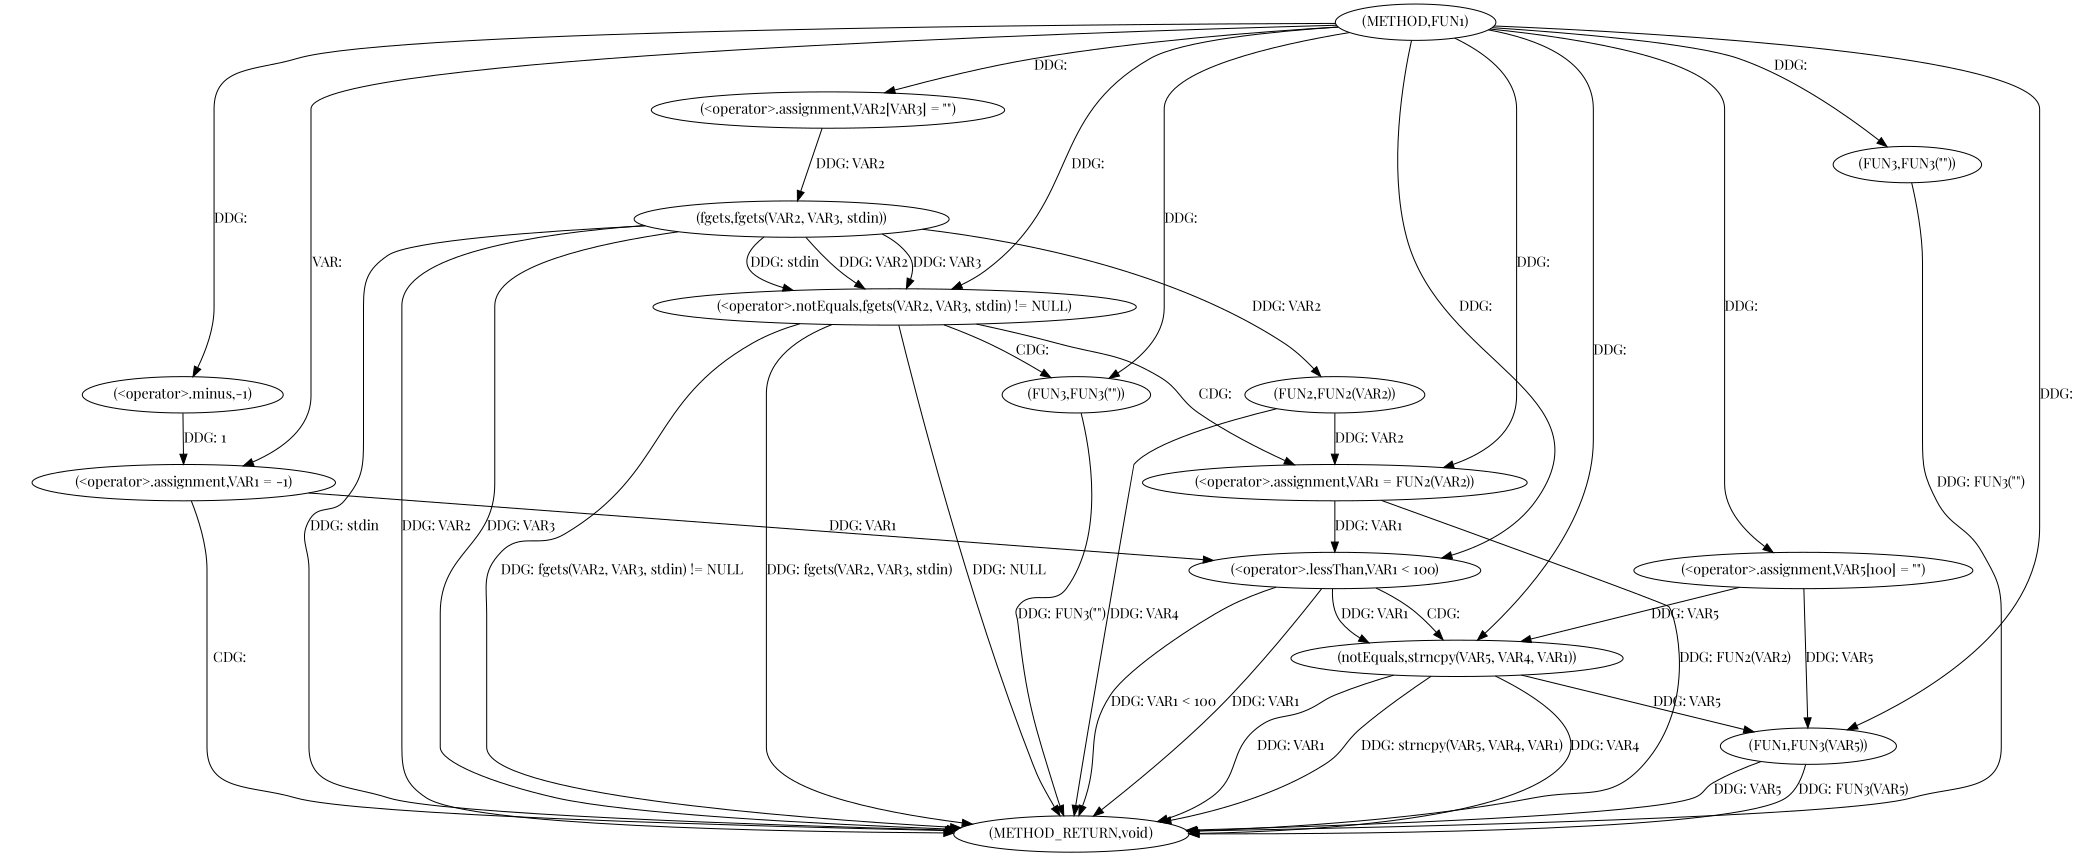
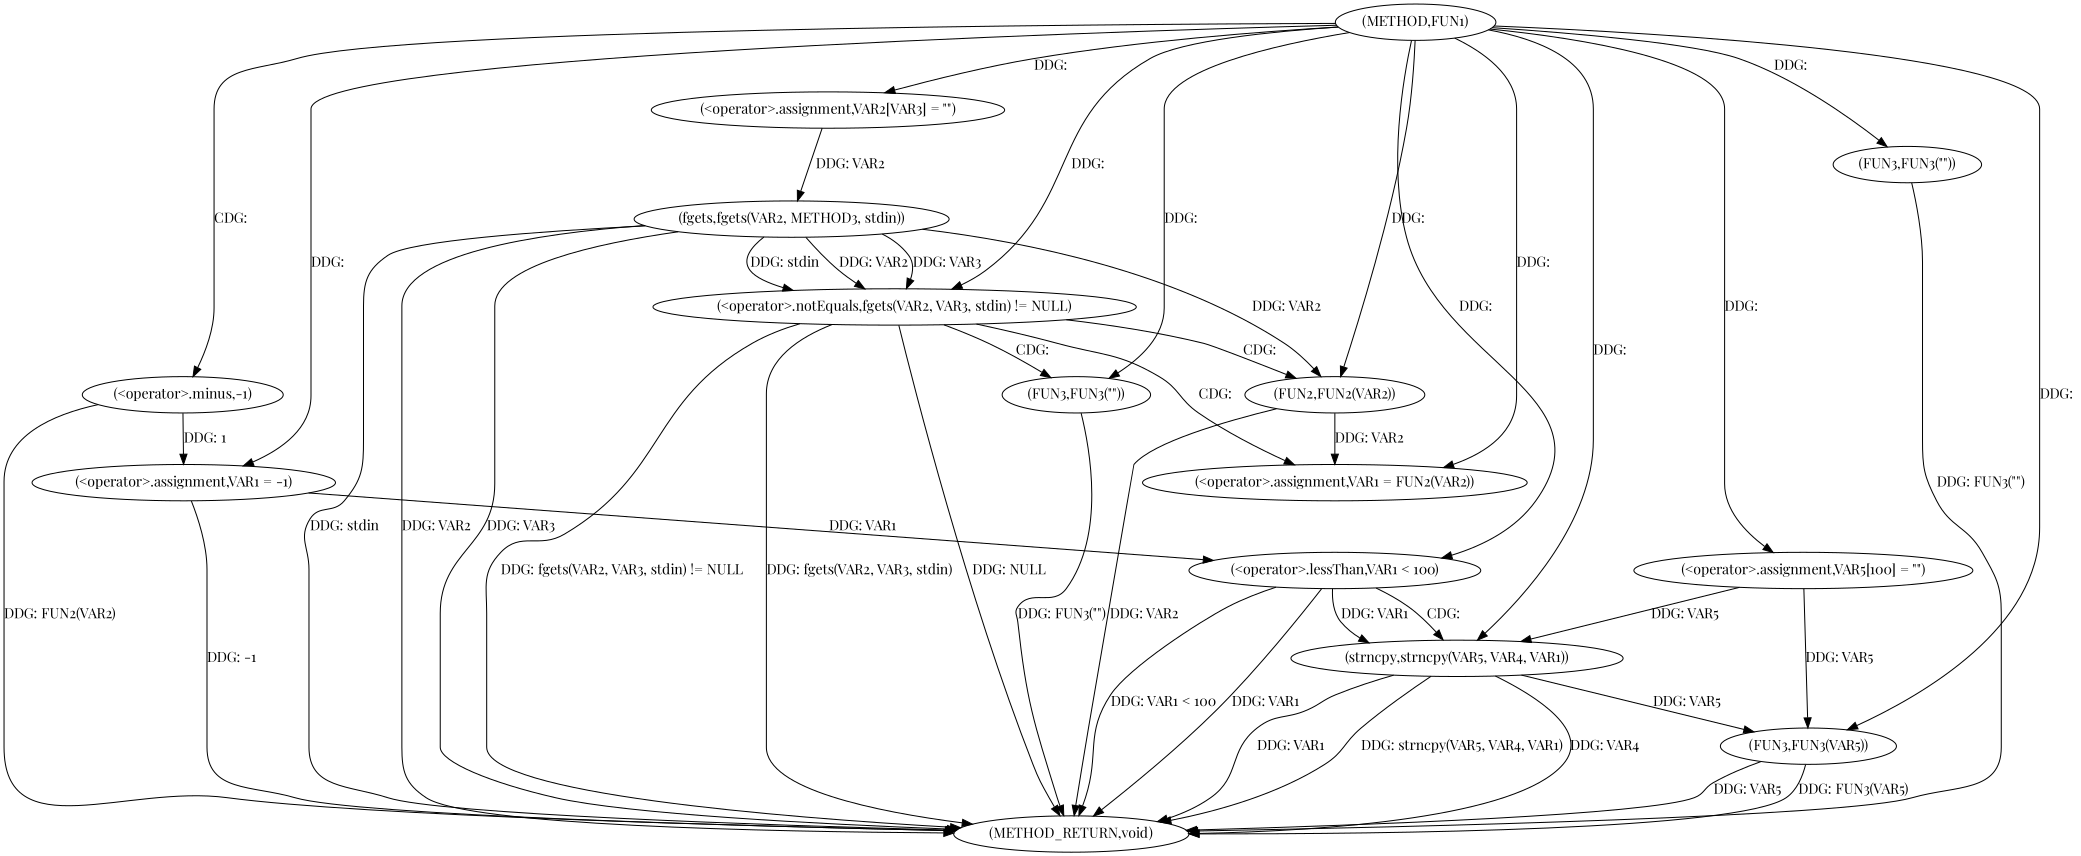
  digraph {
    fontname="Playfair Display"
    node [fontname="Playfair Display"]
    edge [fontname="Playfair Display"]
    n1 [label="(METHOD,FUN1)"]
    n2 [label="(<operator>.assignment,VAR1 = -1)"]
    n3 [label="(<operator>.minus,-1)"]
    n4 [label="(<operator>.assignment,VAR2[VAR3] = \"\")"]
    n5 [label="(<operator>.notEquals,fgets(VAR2, VAR3, stdin) != NULL)"]
    n6 [label="(<operator>.assignment,VAR1 = FUN2(VAR2))"]
    n7 [label="(FUN2,FUN2(VAR2))"]
    n8 [label="(FUN3,FUN3(\"\"))"]
    n9 [label="(FUN3,FUN3(\"\"))"]
    n10 [label="(<operator>.assignment,VAR5[100] = \"\")"]
    n11 [label="(<operator>.lessThan,VAR1 < 100)"]
-   n12 [label="(notEquals,strncpy(VAR5, VAR4, VAR1))"]
-   n13 [label="(FUN1,FUN3(VAR5))"]
+   n12 [label="(strncpy,strncpy(VAR5, VAR4, VAR1))"]
+   n13 [label="(FUN3,FUN3(VAR5))"]
    n14 [label="(METHOD_RETURN,void)"]
-   n15 [label="(fgets,fgets(VAR2, VAR3, stdin))"]
-   n1 -> n2 [label="VAR: "]
-   n1 -> n3 [label="DDG: "]
+   n15 [label="(fgets,fgets(VAR2, METHOD3, stdin))"]
+   n1 -> n2 [label="DDG: "]
+   n1 -> n3 [label="CDG: "]
    n1 -> n4 [label="DDG: "]
    n1 -> n5 [label="DDG: "]
    n1 -> n6 [label="DDG: "]
+   n1 -> n7 [label="DDG: "]
    n1 -> n8 [label="DDG: "]
    n1 -> n9 [label="DDG: "]
    n1 -> n10 [label="DDG: "]
    n1 -> n11 [label="DDG: "]
    n1 -> n12 [label="DDG: "]
    n1 -> n13 [label="DDG: "]
    n2 -> n11 [label="DDG: VAR1"]
-   n2 -> n14 [label="CDG: "]
+   n2 -> n14 [label="DDG: -1"]
    n3 -> n2 [label="DDG: 1"]
    n4 -> n15 [label="DDG: VAR2"]
    n5 -> n6 [label="CDG: "]
+   n5 -> n7 [label="CDG: "]
    n5 -> n8 [label="CDG: "]
    n5 -> n14 [label="DDG: fgets(VAR2, VAR3, stdin) != NULL"]
    n5 -> n14 [label="DDG: fgets(VAR2, VAR3, stdin)"]
    n5 -> n14 [label="DDG: NULL"]
-   n6 -> n11 [label="DDG: VAR1"]
-   n6 -> n14 [label="DDG: FUN2(VAR2)"]
+   n3 -> n14 [label="DDG: FUN2(VAR2)"]
    n7 -> n6 [label="DDG: VAR2"]
-   n7 -> n14 [label="DDG: VAR4"]
+   n7 -> n14 [label="DDG: VAR2"]
    n8 -> n14 [label="DDG: FUN3(\"\")"]
    n9 -> n14 [label="DDG: FUN3(\"\")"]
    n10 -> n12 [label="DDG: VAR5"]
    n10 -> n13 [label="DDG: VAR5"]
    n11 -> n12 [label="DDG: VAR1"]
    n11 -> n12 [label="CDG: "]
    n11 -> n14 [label="DDG: VAR1 < 100"]
    n11 -> n14 [label="DDG: VAR1"]
    n12 -> n13 [label="DDG: VAR5"]
    n12 -> n14 [label="DDG: VAR1"]
    n12 -> n14 [label="DDG: strncpy(VAR5, VAR4, VAR1)"]
    n12 -> n14 [label="DDG: VAR4"]
    n13 -> n14 [label="DDG: FUN3(VAR5)"]
    n13 -> n14 [label="DDG: VAR5"]
    n15 -> n5 [label="DDG: VAR2"]
    n15 -> n5 [label="DDG: VAR3"]
    n15 -> n5 [label="DDG: stdin"]
    n15 -> n7 [label="DDG: VAR2"]
    n15 -> n14 [label="DDG: stdin"]
    n15 -> n14 [label="DDG: VAR2"]
    n15 -> n14 [label="DDG: VAR3"]
  }
